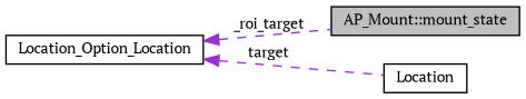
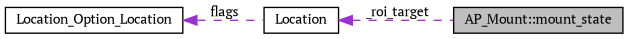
  digraph {
    fontname="PT Serif"
    rankdir=LR
    node [color=black fillcolor=white fontname="PT Serif" fontsize=10 shape=record style=filled]
    edge [color=darkorchid3 dir=back fontname="PT Serif" fontsize=10 labelfontname=Helvetica labelfontsize=10 style=dashed]
    n1 [fillcolor=grey75 fontcolor=black height=0.2 label="AP_Mount::mount_state" width=0.4]
    n2 [height=0.2 label=Location width=0.4]
    n3 [height=0.2 label=Location_Option_Location width=0.4]
-   n3 -> n1 [label=" _roi_target"]
-   n3 -> n2 [label=" target"]
+   n2 -> n1 [label=" _roi_target"]
+   n3 -> n2 [label=" flags"]
  }
